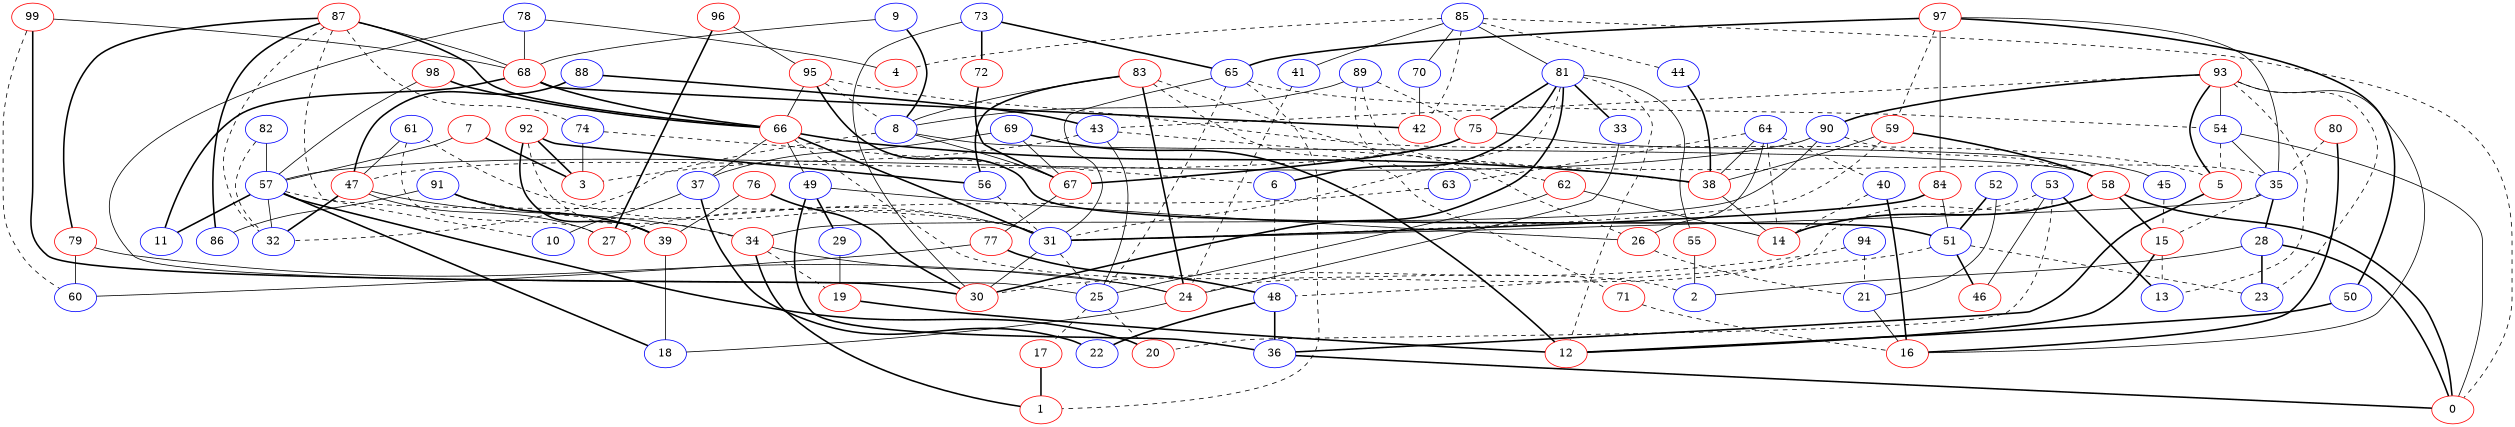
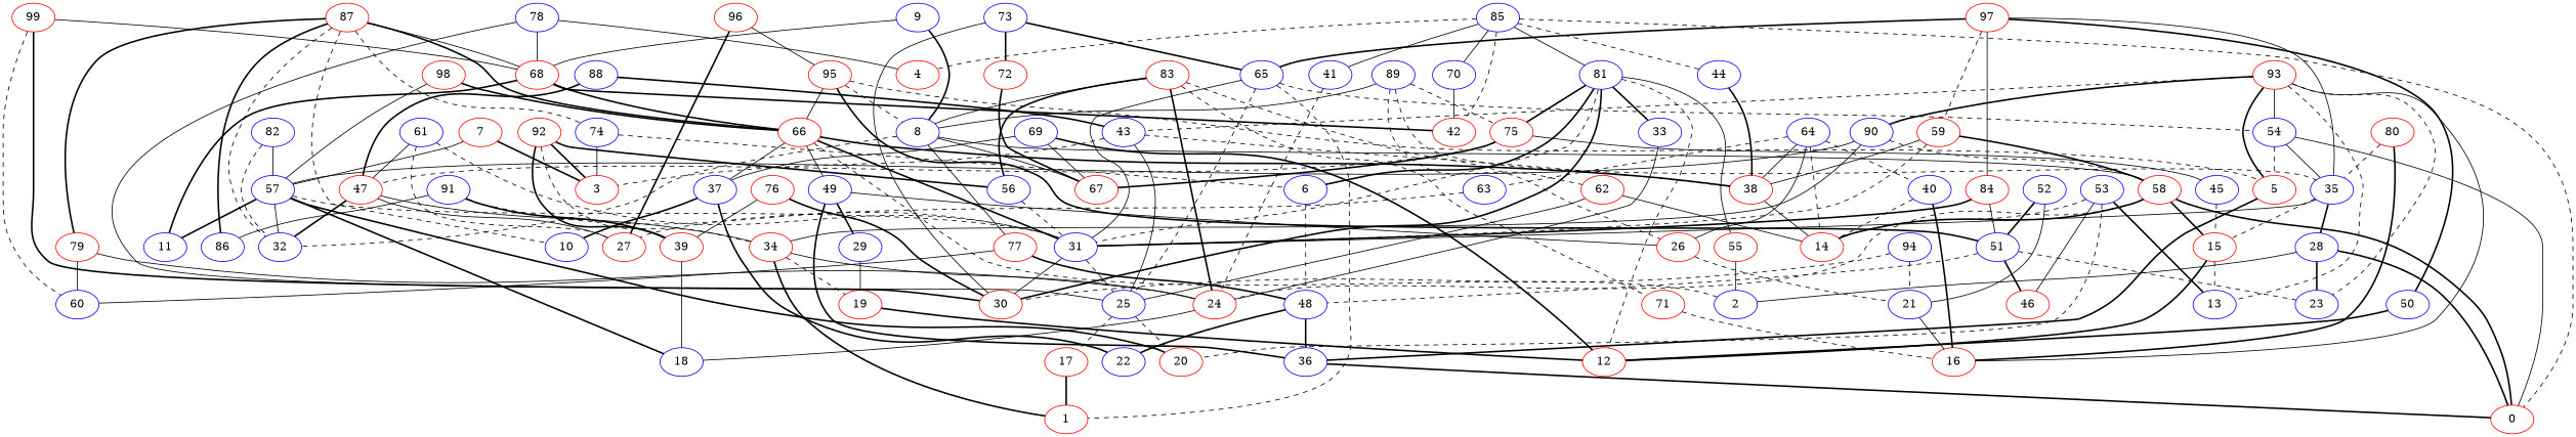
  digraph {
    node [color=blue]
    edge [color=black dir=none style=solid]
    73
    72 [color=red]
    30 [color=red]
    65
    67 [color=red]
    31
    25
    54
    1 [color=red]
    45
    15 [color=red]
    12 [color=red]
    13
    57
    18
    11
    32
    20 [color=red]
    17 [color=red]
    91
    86
    39 [color=red]
    87 [color=red]
    79 [color=red]
    74
    68 [color=red]
    66 [color=red]
    10
    24 [color=red]
    60
    6
    3 [color=red]
    42 [color=red]
    38 [color=red]
    49
    2
    37
    75 [color=red]
    47 [color=red]
    27 [color=red]
    34 [color=red]
    64
    63
    26 [color=red]
    40
    14 [color=red]
    21
    16 [color=red]
    61
    84 [color=red]
    51
    48
    23
    46 [color=red]
    58 [color=red]
    0 [color=red]
    56
    36
    22
    33
    9
    8
    77 [color=red]
    90
    19 [color=red]
    29
    52
    82
    96 [color=red]
    95 [color=red]
    5 [color=red]
    43
    35
    28
    94
    71 [color=red]
    92 [color=red]
    80 [color=red]
    98 [color=red]
    89
    62 [color=red]
    41
    78
    4 [color=red]
    59 [color=red]
    50
    97 [color=red]
    70
    76 [color=red]
    44
    53
    69
    81
    55 [color=red]
    83 [color=red]
    99 [color=red]
    7 [color=red]
    88
    93 [color=red]
    85
    subgraph sub_1 {
      73
      72
      30
      65
      67
      31
      25
      54
      1
      45
      15
      12
      13
      57
      18
      11
      32
      20
      17
      91
      86
      39
      87
      79
      74
      68
      66
      10
      24
      60
      6
      3
      42
      38
      49
      2
      37
      75
      47
      27
      34
      64
      63
      26
      40
      14
      21
      16
      61
      84
      51
      48
      23
      46
      58
      0
      56
      36
      22
      33
      9
      8
      77
      90
      19
      29
      52
      82
      96
      95
      5
      43
      35
      28
      94
      71
      92
      80
      98
      89
      62
      41
      78
      4
      59
      50
      97
      70
      76
      44
      53
      69
      81
      55
      83
      99
      7
      88
      93
      85
    }
    73 -> 72 [style=bold]
    73 -> 30
    73 -> 65 [style=bold]
    72 -> 67 [style=bold]
    65 -> 31
    65 -> 25 [style=dashed]
    65 -> 54 [style=dashed]
    65 -> 1 [style=dashed]
    31 -> 30
    31 -> 25 [style=dashed]
    25 -> 20 [style=dashed]
    25 -> 17 [style=dashed]
    54 -> 0
    54 -> 5 [style=dashed]
    54 -> 35
    45 -> 15 [style=dashed]
    15 -> 12 [style=bold]
    15 -> 13 [style=dashed]
    57 -> 31 [style=dashed]
    57 -> 18 [style=bold]
    57 -> 11 [style=bold]
    57 -> 32
    57 -> 20 [style=bold]
    17 -> 1 [style=bold]
    91 -> 31 [style=dashed]
    91 -> 86
    91 -> 39 [style=bold]
    39 -> 18
    87 -> 32 [style=dashed]
    87 -> 86 [style=bold]
    87 -> 79 [style=bold]
    87 -> 74 [style=dashed]
    87 -> 68
    87 -> 66 [style=bold]
    87 -> 10 [style=dashed]
    79 -> 24
    79 -> 60
    74 -> 6 [style=dashed]
    74 -> 3
    68 -> 11 [style=bold]
    68 -> 66 [style=bold]
    68 -> 42 [style=bold]
    66 -> 31 [style=bold]
    66 -> 38 [style=bold]
    66 -> 49
    66 -> 2 [style=dashed]
    66 -> 37
    24 -> 18
    6 -> 48 [style=dashed]
    38 -> 14
    49 -> 26
    49 -> 36 [style=bold]
    49 -> 29 [style=bold]
-   37 -> 10
+   37 -> 10 [style=bold]
    37 -> 22 [style=bold]
    75 -> 67 [style=bold]
    75 -> 45
    75 -> 47 [style=dashed]
    47 -> 32 [style=bold]
    47 -> 27
    47 -> 34
    34 -> 1 [style=bold]
    34 -> 24
    34 -> 19 [style=dashed]
    64 -> 38
    64 -> 63 [style=dashed]
    64 -> 26
    64 -> 40 [style=dashed]
    64 -> 14 [style=dashed]
    63 -> 27 [style=dashed]
    26 -> 21 [style=dashed]
    40 -> 14 [style=dashed]
    40 -> 16 [style=bold]
    21 -> 16
    61 -> 31 [style=dashed]
    61 -> 47
    61 -> 27 [style=dashed]
    84 -> 31 [style=bold]
    84 -> 51
    51 -> 48 [style=dashed]
    51 -> 23 [style=dashed]
    51 -> 46 [style=bold]
    48 -> 36 [style=bold]
    48 -> 22 [style=bold]
    58 -> 15 [style=bold]
    58 -> 24 [style=dashed]
    58 -> 14 [style=bold]
    58 -> 0 [style=bold]
    56 -> 31 [style=dashed]
    36 -> 0 [style=bold]
    33 -> 24
    9 -> 68
    9 -> 8 [style=bold]
    8 -> 67
    8 -> 32 [style=dashed]
    8 -> 58
-   67 -> 77
+   8 -> 77
    77 -> 60
    77 -> 48 [style=bold]
    90 -> 57
    90 -> 34
    90 -> 58 [style=dashed]
    19 -> 12 [style=bold]
    29 -> 19
    52 -> 21
    52 -> 51 [style=bold]
    82 -> 57
    82 -> 32 [style=dashed]
    96 -> 27 [style=bold]
    96 -> 95
    95 -> 66
    95 -> 51 [style=bold]
    95 -> 8 [style=dashed]
    95 -> 5 [style=dashed]
    5 -> 36 [style=bold]
    43 -> 25
    43 -> 3 [style=dashed]
    43 -> 38 [style=dashed]
    35 -> 31
    35 -> 15 [style=dashed]
    35 -> 28 [style=bold]
    28 -> 2
    28 -> 23 [style=bold]
    28 -> 0 [style=bold]
    94 -> 30 [style=dashed]
    94 -> 21 [style=dashed]
    71 -> 16 [style=dashed]
    92 -> 39 [style=bold]
    92 -> 3 [style=bold]
    92 -> 34 [style=dashed]
    92 -> 56 [style=bold]
    80 -> 16 [style=bold]
    80 -> 35 [style=dashed]
    98 -> 57
    98 -> 66 [style=bold]
    89 -> 75 [style=dashed]
    89 -> 8
    89 -> 35 [style=dashed]
    89 -> 62 [style=dashed]
    62 -> 25
    62 -> 14
    41 -> 24 [style=dashed]
    78 -> 25
    78 -> 68
    78 -> 4
    59 -> 31 [style=dashed]
    59 -> 38
    59 -> 58 [style=bold]
    50 -> 12 [style=bold]
    97 -> 65 [style=bold]
    97 -> 84
    97 -> 35
    97 -> 59 [style=dashed]
    97 -> 50 [style=bold]
    70 -> 42
    76 -> 30 [style=bold]
    76 -> 39
    44 -> 38 [style=bold]
    53 -> 13 [style=bold]
    53 -> 20 [style=dashed]
    53 -> 14 [style=dashed]
    53 -> 46
    69 -> 67
    69 -> 12 [style=bold]
    69 -> 37
    81 -> 30 [style=bold]
    81 -> 31 [style=dashed]
    81 -> 12 [style=dashed]
    81 -> 6 [style=bold]
    81 -> 75 [style=bold]
    81 -> 33 [style=bold]
    81 -> 55
    55 -> 2
    83 -> 24 [style=bold]
    83 -> 26 [style=dashed]
    83 -> 56 [style=bold]
    83 -> 8
    83 -> 71 [style=dashed]
    99 -> 30 [style=bold]
    99 -> 68
    99 -> 60 [style=dashed]
    7 -> 57
    7 -> 3 [style=bold]
    88 -> 47 [style=bold]
    88 -> 43 [style=bold]
    93 -> 54
    93 -> 13 [style=dashed]
    93 -> 16
    93 -> 23 [style=dashed]
    93 -> 90 [style=bold]
    93 -> 5 [style=bold]
    93 -> 43 [style=dashed]
    85 -> 42 [style=dashed]
    85 -> 0 [style=dashed]
    85 -> 41
    85 -> 4 [style=dashed]
    85 -> 70
    85 -> 44 [style=dashed]
    85 -> 81
  }
